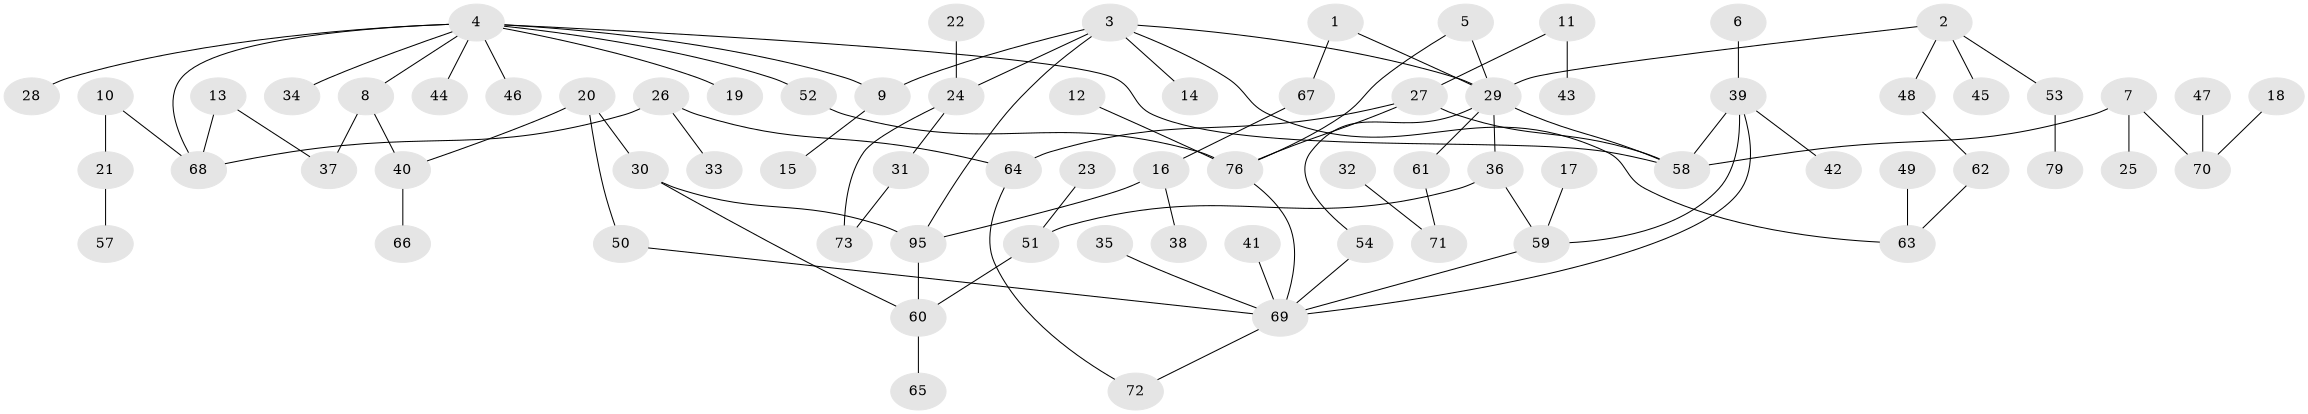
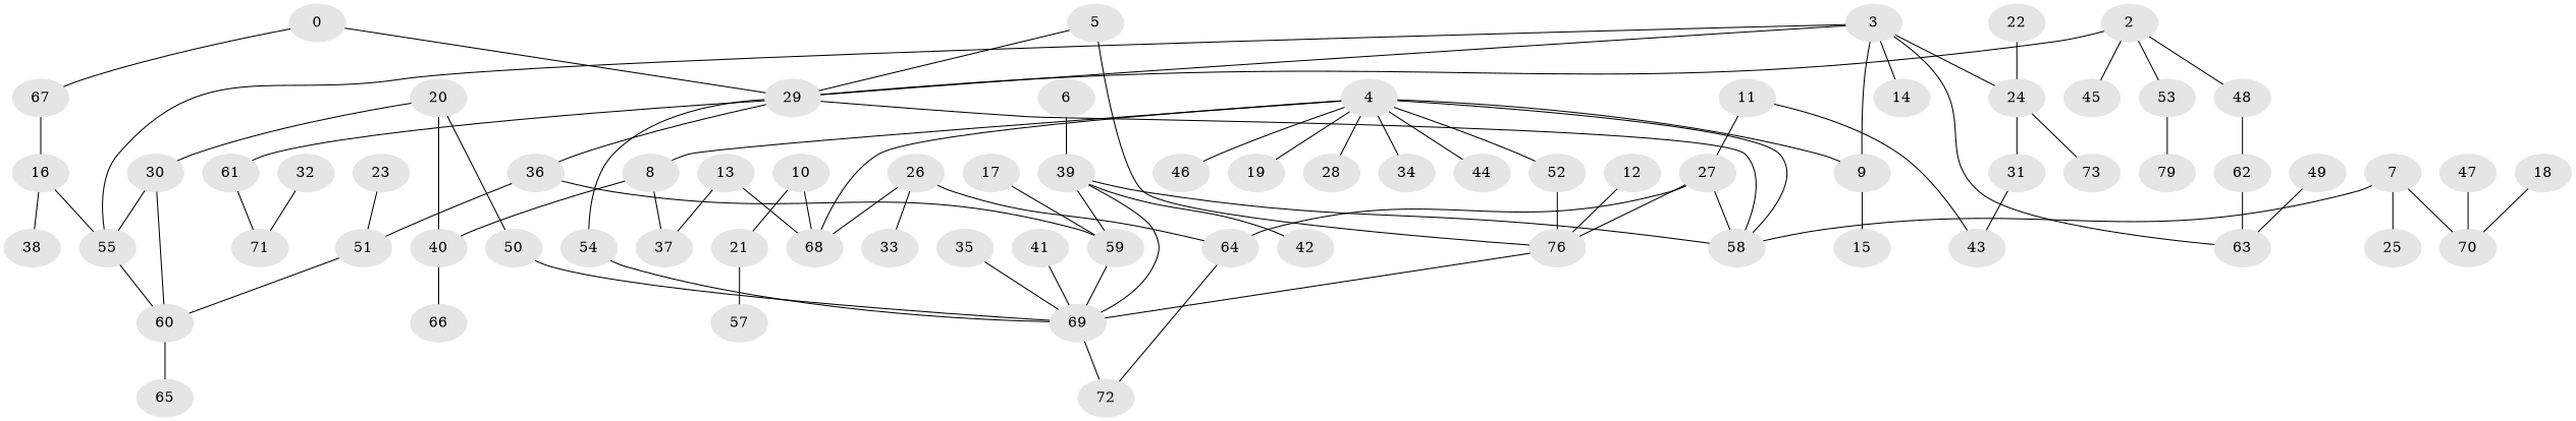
  graph {
    node [color=gray90 style=filled]
    edge [weight=1.0]
-   1
+   1 [label=0]
    29
    67
    58
    36
    54
    61
    16
    2
    45
    48
    53
    62
    n14 [label=79]
    3
    9
    14
    24
-   55 [label=95]
+   55
    63
    15
    31
    73
    60
    4
    8
    19
    28
    34
    44
    46
    52
    68
    37
    40
    38
    n37 [label=76]
    5
    69
    6
    39
    59
    42
    7
    25
    70
    66
    10
    21
    57
    11
    27
    43
    64
    12
    13
    17
    18
    20
    30
    50
    22
    23
    51
    26
    33
    72
    71
    65
    32
    35
    41
    47
    49
    1 -- 29
    1 -- 67
    29 -- 58
    29 -- 36
    29 -- 54
    29 -- 61
    67 -- 16
    36 -- 59
    36 -- 51
    54 -- 69
    61 -- 71
    16 -- 55
    16 -- 38
    2 -- 29
    2 -- 45
    2 -- 48
    2 -- 53
    48 -- 62
    53 -- n14
    62 -- 63
    3 -- 29
    3 -- 9
    3 -- 14
    3 -- 24
    3 -- 55
    3 -- 63
    9 -- 15
    24 -- 31
    24 -- 73
    55 -- 60
-   31 -- 73
+   31 -- 43
    60 -- 65
    4 -- 58
    4 -- 9
    4 -- 8
    4 -- 19
    4 -- 28
    4 -- 34
    4 -- 44
    4 -- 46
    4 -- 52
    4 -- 68
    8 -- 37
    8 -- 40
    52 -- n37
    40 -- 66
    n37 -- 69
    5 -- 29
    5 -- n37
    69 -- 72
    6 -- 39
    39 -- 58 [weight=2.0]
    39 -- 69
    39 -- 59
    39 -- 42
    59 -- 69
    7 -- 58
    7 -- 25
    7 -- 70
    10 -- 68
    10 -- 21
    21 -- 57
    11 -- 27
    11 -- 43
    27 -- 58
    27 -- n37
    27 -- 64
    64 -- 72
    12 -- n37
    13 -- 68
    13 -- 37
    17 -- 59
    18 -- 70
    20 -- 40
    20 -- 30
    20 -- 50
    30 -- 55
    30 -- 60
    50 -- 69
    22 -- 24
    23 -- 51
    51 -- 60
    26 -- 68
    26 -- 64
    26 -- 33
    32 -- 71
    35 -- 69
    41 -- 69
    47 -- 70
    49 -- 63
  }
